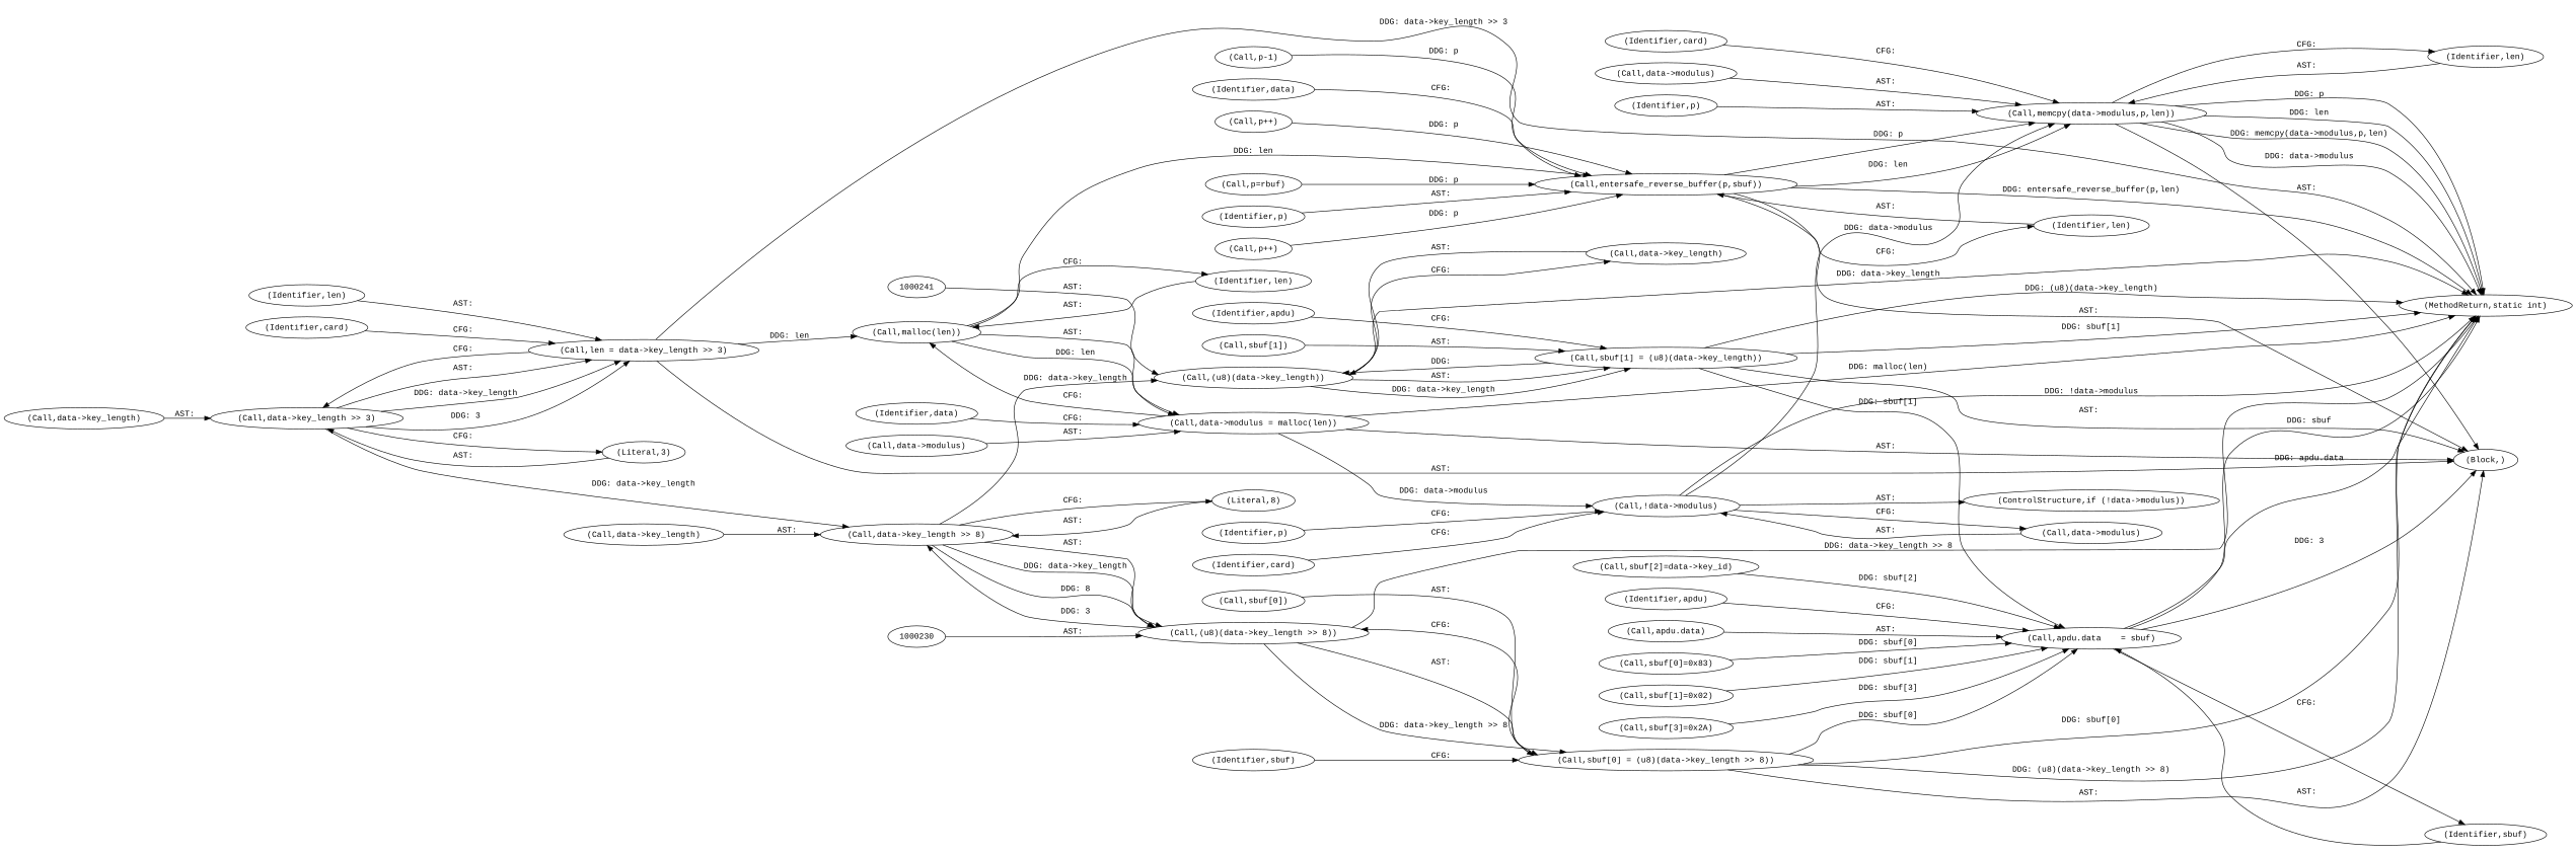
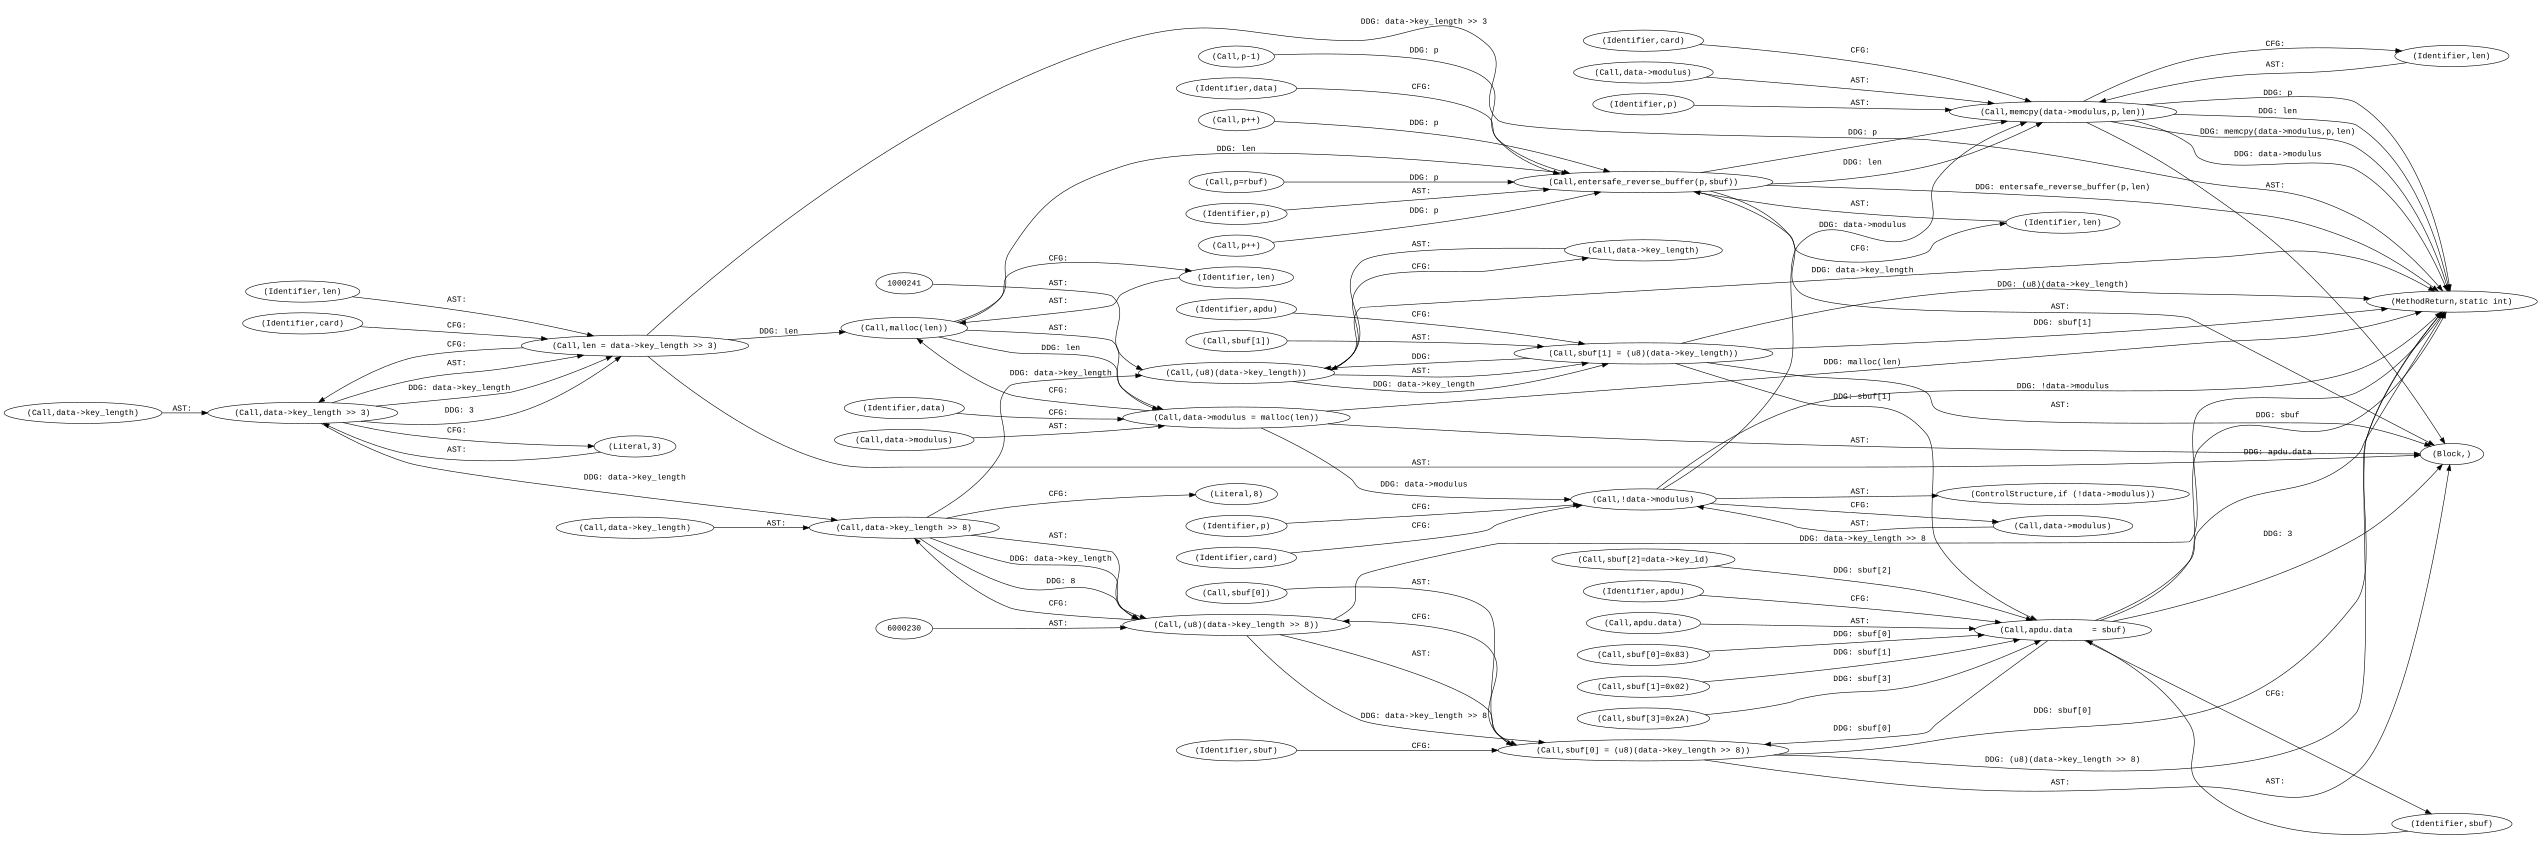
  digraph {
    fontname="Liberation Mono"
    rankdir=LR
    node [fontname="Liberation Mono"]
    edge [fontname="Liberation Mono"]
    n1 [label="(Call,data->key_length >> 3)"]
    n2 [label="(Call,len = data->key_length >> 3)"]
    n3 [label="(Call,data->key_length >> 8)"]
    n4 [label="(Literal,3)"]
    n5 [label="(Call,malloc(len))"]
    n6 [label="(MethodReturn,static int)"]
    n7 [label="(Block,)"]
    n8 [label="(Call,(u8)(data->key_length >> 8))"]
    n9 [label="(Call,(u8)(data->key_length))"]
    n10 [label="(Literal,8)"]
    n11 [label="(Call,data->modulus = malloc(len))"]
    n12 [label="(Call,entersafe_reverse_buffer(p,sbuf))"]
    n13 [label="(Identifier,len)"]
    n14 [label="(Call,!data->modulus)"]
    n15 [label="(Call,memcpy(data->modulus,p,len))"]
    n16 [label="(Identifier,len)"]
    n17 [label="(ControlStructure,if (!data->modulus))"]
    n18 [label="(Call,data->modulus)"]
    n19 [label="(Identifier,len)"]
    n20 [label="(Call,sbuf[0] = (u8)(data->key_length >> 8))"]
    n21 [label="(Call,sbuf[1] = (u8)(data->key_length))"]
    n22 [label="(Call,data->key_length)"]
    n23 [label="(Call,apdu.data    = sbuf)"]
    n24 [label="(Identifier,sbuf)"]
    n25 [label="(Call,apdu.data)"]
    n26 [label="(Identifier,p)"]
    n27 [label="(Call,data->modulus)"]
    n28 [label="(Identifier,sbuf)"]
    n29 [label="(Call,p++)"]
    n30 [label="(Call,data->key_length)"]
    n31 [label="(Call,sbuf[1])"]
    n32 [label="(Call,sbuf[0]=0x83)"]
    n33 [label="(Identifier,p)"]
    n34 [label="(Call,p-1)"]
    n35 [label="(Identifier,card)"]
    n36 [label="(Call,data->modulus)"]
    n37 [label="(Call,sbuf[1]=0x02)"]
    n38 [label="(Identifier,data)"]
    n39 [label="(Identifier,p)"]
    n40 [label="(Call,sbuf[3]=0x2A)"]
    n41 [label="(Identifier,card)"]
    n42 [label="(Call,sbuf[2]=data->key_id)"]
    n43 [label="(Identifier,apdu)"]
    n44 [label="(Call,p++)"]
    n45 [label="(Identifier,len)"]
    n46 [label="(Call,p=rbuf)"]
    n47 [label="(Call,sbuf[0])"]
    n48 [label="(Identifier,card)"]
    n49 [label="(Identifier,data)"]
    n50 [label="(Call,data->key_length)"]
    n51 [label="(Identifier,apdu)"]
-   1000230
+   1000230 [label=6000230]
    1000241
    n1 -> n2 [label="AST: "]
    n1 -> n2 [label="DDG: data->key_length"]
    n1 -> n2 [label="DDG: 3"]
    n1 -> n3 [label="DDG: data->key_length"]
    n1 -> n4 [label="CFG: "]
    n2 -> n1 [label="CFG: "]
    n2 -> n5 [label="DDG: len"]
    n2 -> n6 [label="DDG: data->key_length >> 3"]
    n2 -> n7 [label="AST: "]
    n3 -> n8 [label="AST: "]
    n3 -> n8 [label="DDG: data->key_length"]
    n3 -> n8 [label="DDG: 8"]
    n3 -> n9 [label="DDG: data->key_length"]
    n3 -> n10 [label="CFG: "]
    n4 -> n1 [label="AST: "]
    n5 -> n11 [label="AST: "]
    n5 -> n11 [label="DDG: len"]
    n5 -> n12 [label="DDG: len"]
    n5 -> n13 [label="CFG: "]
-   n8 -> n3 [label="DDG: 3"]
+   n8 -> n3 [label="CFG: "]
    n8 -> n6 [label="DDG: data->key_length >> 8"]
    n8 -> n20 [label="AST: "]
    n8 -> n20 [label="DDG: data->key_length >> 8"]
    n9 -> n6 [label="DDG: data->key_length"]
    n9 -> n21 [label="AST: "]
    n9 -> n21 [label="DDG: data->key_length"]
    n9 -> n22 [label="CFG: "]
-   n10 -> n3 [label="AST: "]
    n11 -> n5 [label="CFG: "]
    n11 -> n6 [label="DDG: malloc(len)"]
    n11 -> n7 [label="AST: "]
    n11 -> n14 [label="DDG: data->modulus"]
    n12 -> n6 [label="DDG: entersafe_reverse_buffer(p,len)"]
    n12 -> n7 [label="AST: "]
    n12 -> n15 [label="DDG: p"]
    n12 -> n15 [label="DDG: len"]
    n12 -> n16 [label="CFG: "]
    n13 -> n5 [label="AST: "]
    n14 -> n6 [label="DDG: !data->modulus"]
    n14 -> n15 [label="DDG: data->modulus"]
    n14 -> n17 [label="AST: "]
    n14 -> n18 [label="CFG: "]
    n15 -> n6 [label="DDG: p"]
    n15 -> n6 [label="DDG: len"]
    n15 -> n6 [label="DDG: memcpy(data->modulus,p,len)"]
    n15 -> n6 [label="DDG: data->modulus"]
    n15 -> n7 [label="AST: "]
    n15 -> n19 [label="CFG: "]
    n16 -> n12 [label="AST: "]
    n18 -> n14 [label="AST: "]
    n19 -> n15 [label="AST: "]
    n20 -> n6 [label="DDG: sbuf[0]"]
    n20 -> n6 [label="DDG: (u8)(data->key_length >> 8)"]
    n20 -> n7 [label="AST: "]
    n20 -> n8 [label="CFG: "]
-   n20 -> n23 [label="DDG: sbuf[0]"]
+   n23 -> n20 [label="DDG: sbuf[0]"]
    n21 -> n6 [label="DDG: sbuf[1]"]
    n21 -> n6 [label="DDG: (u8)(data->key_length)"]
    n21 -> n7 [label="AST: "]
    n21 -> n9 [label="DDG: "]
    n21 -> n23 [label="DDG: sbuf[1]"]
    n22 -> n9 [label="AST: "]
    n23 -> n6 [label="DDG: apdu.data"]
    n23 -> n6 [label="DDG: sbuf"]
    n23 -> n7 [label="DDG: 3"]
    n23 -> n24 [label="CFG: "]
    n24 -> n23 [label="AST: "]
    n25 -> n23 [label="AST: "]
    n26 -> n12 [label="AST: "]
    n27 -> n11 [label="AST: "]
    n28 -> n20 [label="CFG: "]
    n29 -> n12 [label="DDG: p"]
    n30 -> n1 [label="AST: "]
    n31 -> n21 [label="AST: "]
    n32 -> n23 [label="DDG: sbuf[0]"]
    n33 -> n14 [label="CFG: "]
    n34 -> n12 [label="DDG: p"]
    n35 -> n14 [label="CFG: "]
    n36 -> n15 [label="AST: "]
    n37 -> n23 [label="DDG: sbuf[1]"]
    n38 -> n12 [label="CFG: "]
    n39 -> n15 [label="AST: "]
    n40 -> n23 [label="DDG: sbuf[3]"]
    n41 -> n15 [label="CFG: "]
    n42 -> n23 [label="DDG: sbuf[2]"]
    n43 -> n21 [label="CFG: "]
    n44 -> n12 [label="DDG: p"]
    n45 -> n2 [label="AST: "]
    n46 -> n12 [label="DDG: p"]
    n47 -> n20 [label="AST: "]
    n48 -> n2 [label="CFG: "]
    n49 -> n11 [label="CFG: "]
    n50 -> n3 [label="AST: "]
    n51 -> n23 [label="CFG: "]
    1000230 -> n8 [label="AST: "]
    1000241 -> n9 [label="AST: "]
  }
